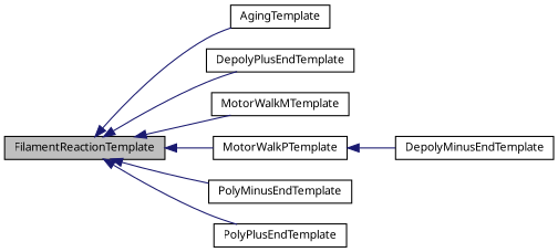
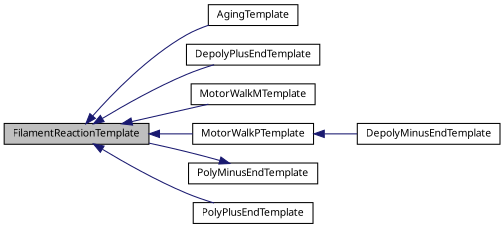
  digraph {
    fontname="Noto Sans"
    rankdir=LR
    node [color=black fillcolor=white fontname="Noto Sans" fontsize=10 shape=record style=filled]
    edge [color=midnightblue dir=back fontname="Noto Sans" fontsize=10 labelfontname=Helvetica labelfontsize=10 style=solid]
    n1 [fillcolor=grey75 fontcolor=black height=0.2 label=FilamentReactionTemplate width=0.4]
    n2 [height=0.2 label=AgingTemplate width=0.4]
    n3 [height=0.2 label=DepolyPlusEndTemplate width=0.4]
    n4 [height=0.2 label=MotorWalkMTemplate width=0.4]
    n5 [height=0.2 label=MotorWalkPTemplate width=0.4]
    n6 [height=0.2 label=PolyMinusEndTemplate width=0.4]
    n7 [height=0.2 label=PolyPlusEndTemplate width=0.4]
    n8 [height=0.2 label=DepolyMinusEndTemplate width=0.4]
    n1 -> n2
    n1 -> n3
    n1 -> n4
    n1 -> n5
-   n1 -> n6
+   n6 -> n1
    n1 -> n7
    n5 -> n8
  }
